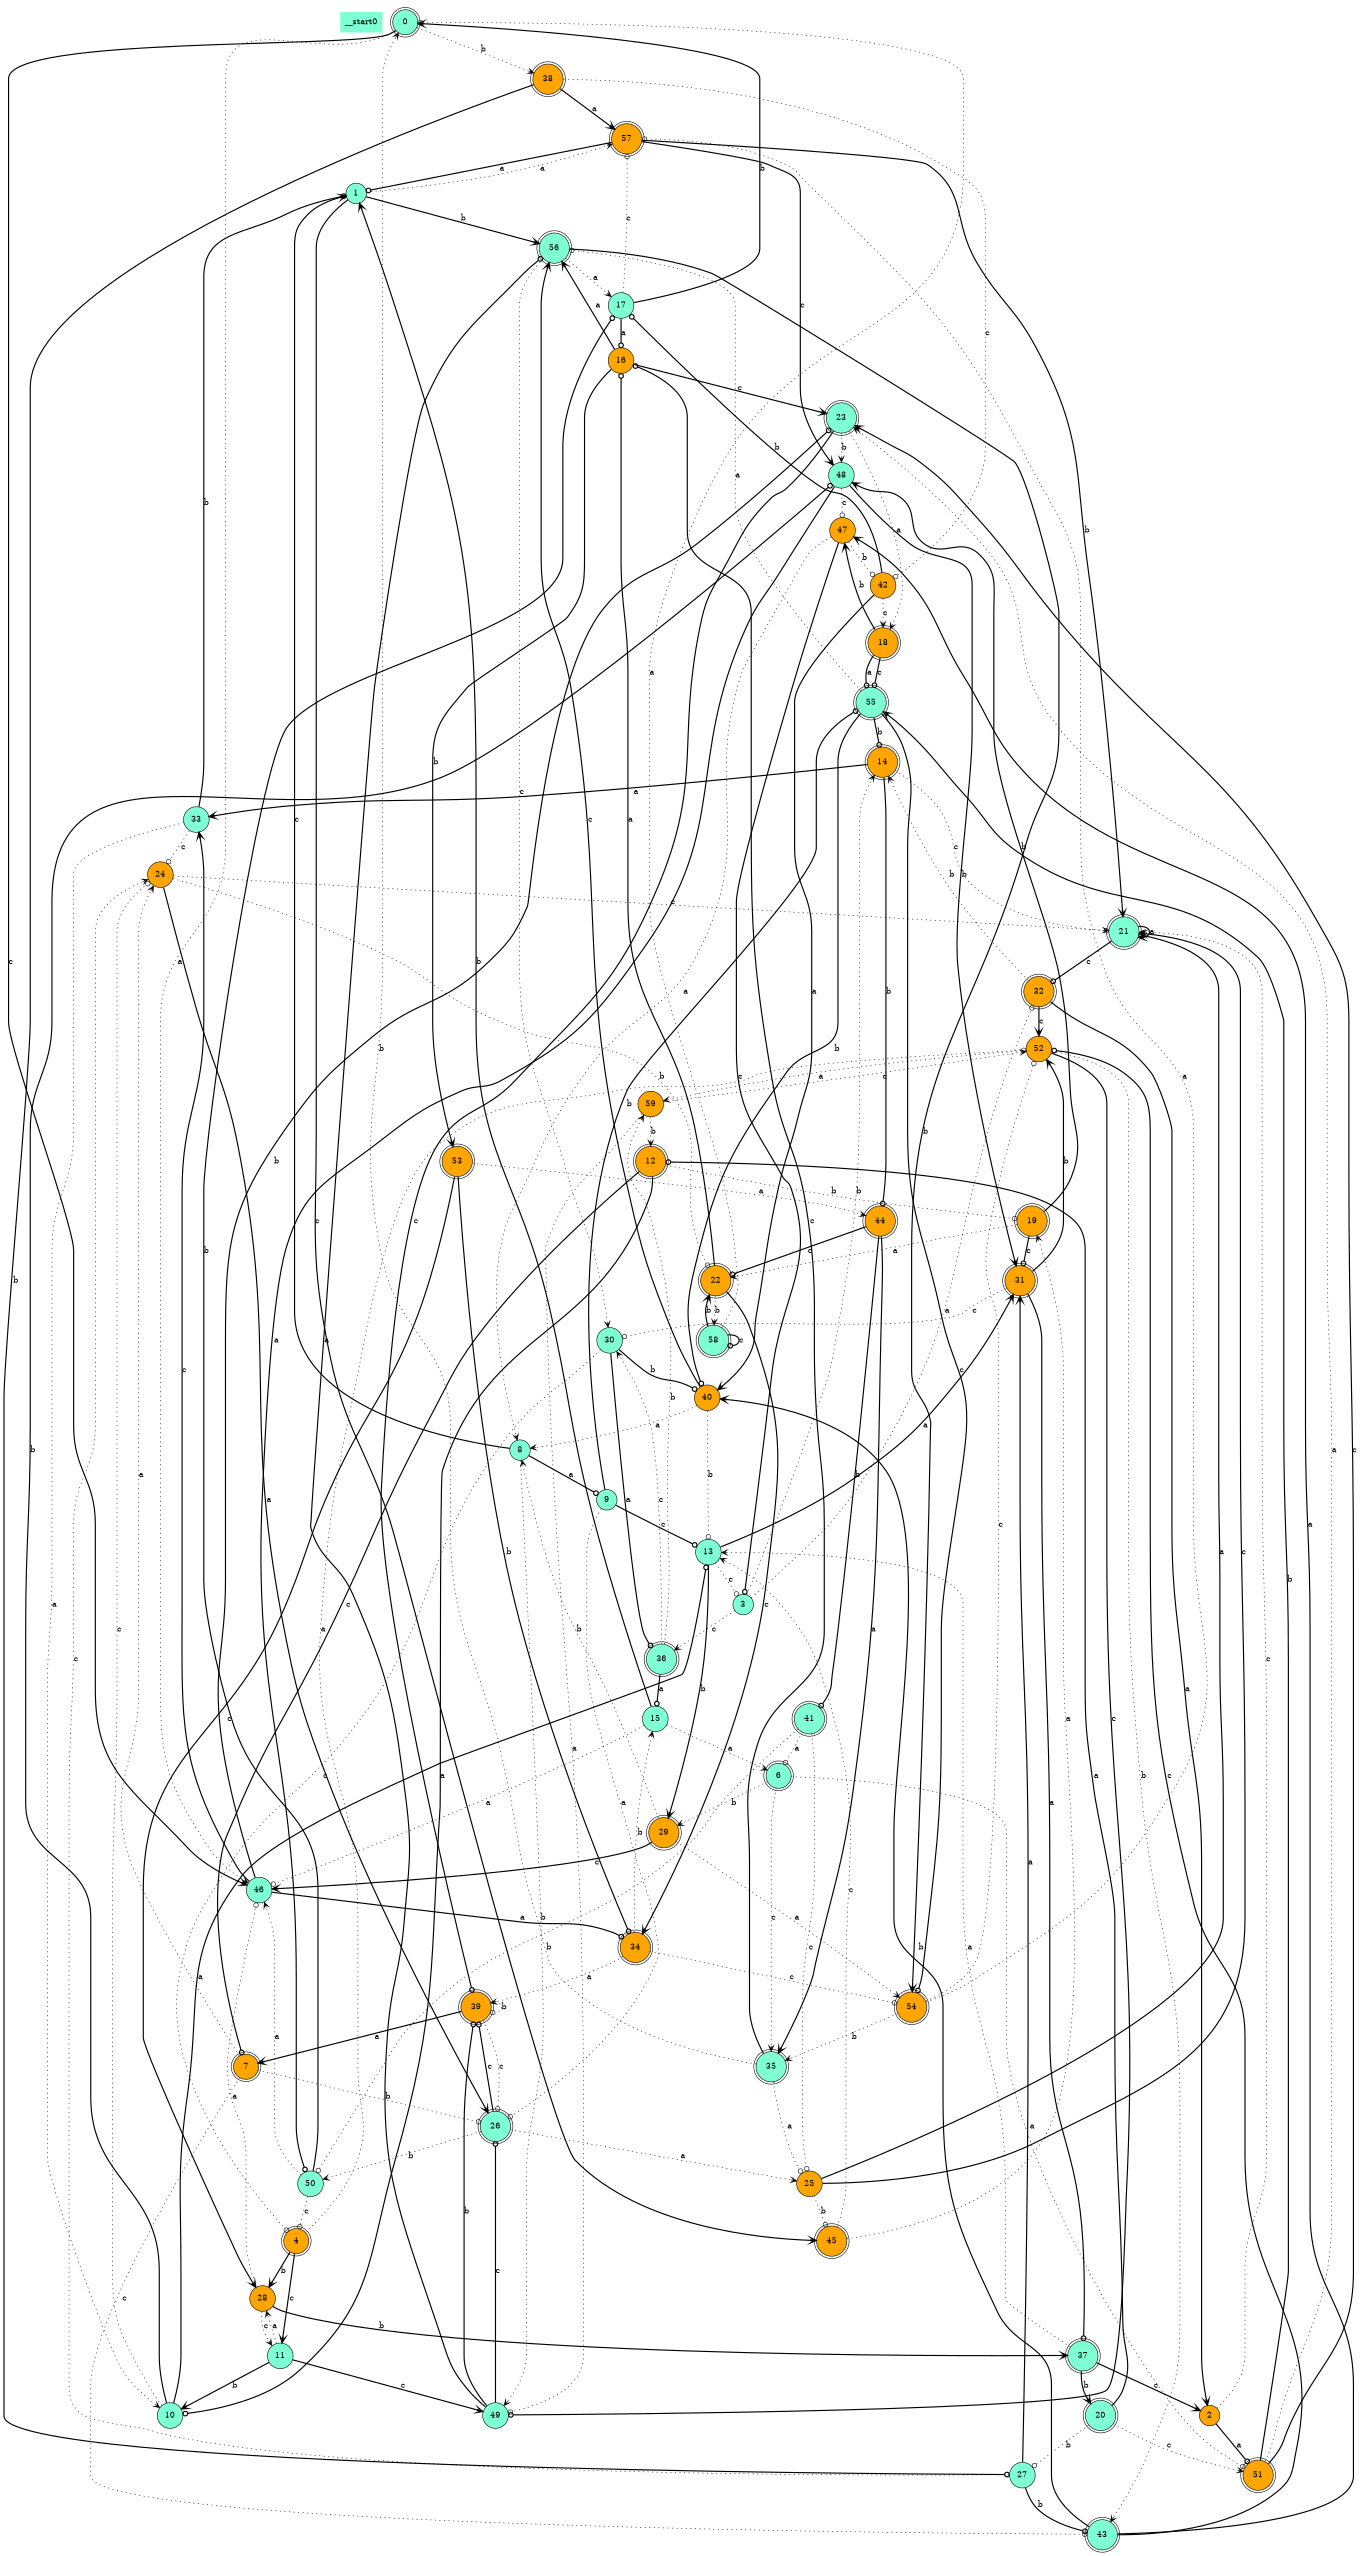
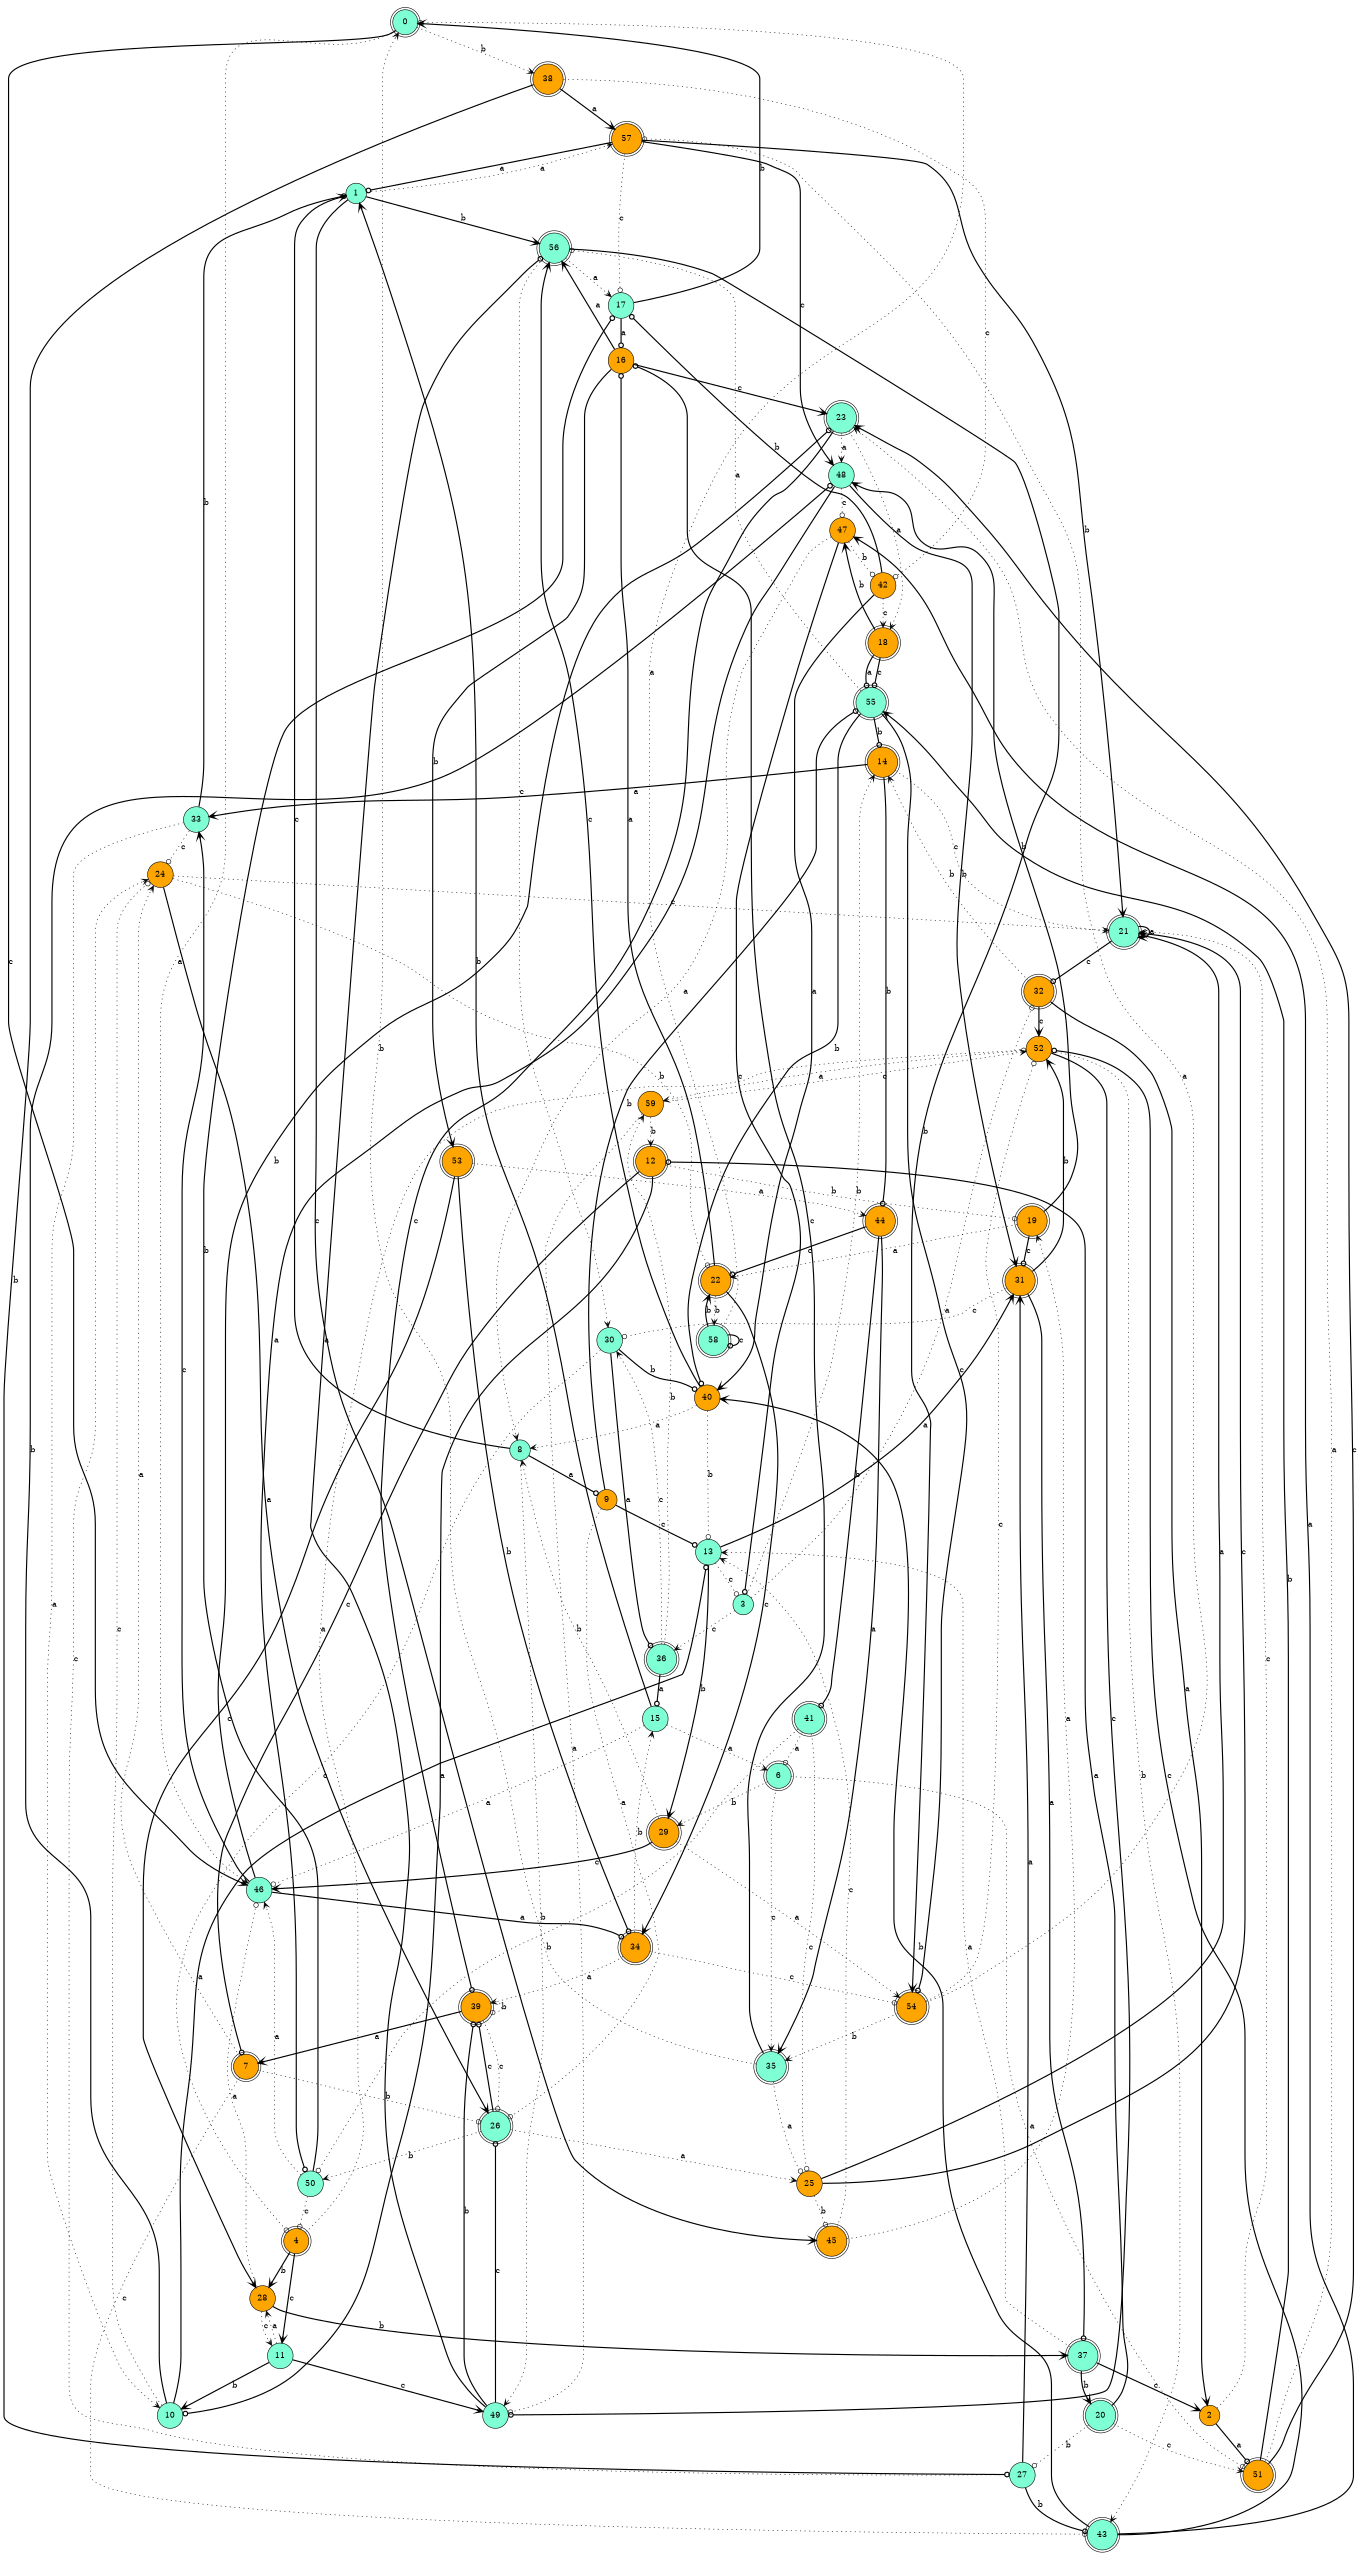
  digraph {
    rankdir=TB
    node [fillcolor=aquamarine shape=doublecircle style="rounded,filled" color=black]
    edge [arrowhead=vee style=bold]
-   __start0 [shape=none style=filled color=""]
    n2 [label=0]
    n3 [fillcolor=orange label=38]
    n4 [label=46 shape=circle style=filled]
    n5 [fillcolor=orange label=57]
    n6 [label=27 shape=circle style=filled]
    n7 [fillcolor=orange label=42 shape=circle style=filled]
    n8 [label=33 shape=circle style=filled]
    n9 [label=23]
    n10 [fillcolor=orange label=34]
    n11 [label=1 shape=circle style=filled]
    n12 [fillcolor=orange label=45]
    n13 [label=56]
    n14 [label=13 shape=circle style=filled]
    n15 [fillcolor=orange label=19]
    n16 [label=17 shape=circle style=filled]
    n17 [fillcolor=orange label=54]
    n18 [label=30 shape=circle style=filled]
    n19 [label=21]
    n20 [label=48 shape=circle style=filled]
    n21 [fillcolor=orange label=2 shape=circle style=filled]
    n22 [fillcolor=orange label=51]
    n23 [fillcolor=orange label=32]
    n24 [fillcolor=orange label=40 shape=circle style=filled]
    n25 [label=8 shape=circle style=filled]
    n26 [label=55]
    n27 [label=3 shape=circle style=filled]
    n28 [fillcolor=orange label=14]
    n29 [label=36]
    n30 [fillcolor=orange label=44]
    n31 [fillcolor=orange label=52 shape=circle style=filled]
    n32 [label=15 shape=circle style=filled]
    n33 [fillcolor=orange label=59 shape=circle style=filled]
    n34 [fillcolor=orange label=4]
    n35 [label=11 shape=circle style=filled]
    n36 [fillcolor=orange label=28 shape=circle style=filled]
    n37 [label=49 shape=circle style=filled]
    n38 [label=10 shape=circle style=filled]
    n39 [label=37]
    n40 [label=43]
-   n41 [label=9 shape=circle style=filled]
+   n41 [fillcolor=orange label=9 shape=circle style=filled]
    n42 [label=26]
    n43 [fillcolor=orange label=25 shape=circle style=filled]
    n44 [fillcolor=orange label=47 shape=circle style=filled]
    n45 [label=6]
    n46 [fillcolor=orange label=29]
    n47 [label=35]
    n48 [fillcolor=orange label=16 shape=circle style=filled]
    n49 [fillcolor=orange label=7]
    n50 [fillcolor=orange label=24 shape=circle style=filled]
    n51 [fillcolor=orange label=22]
    n52 [fillcolor=orange label=39]
    n53 [label=50 shape=circle style=filled]
    n54 [fillcolor=orange label=31]
    n55 [fillcolor=orange label=12]
    n56 [label=41]
    n57 [fillcolor=orange label=53]
    n58 [fillcolor=orange label=18]
    n59 [label=58]
    n60 [label=20]
    n2 -> n3 [label=b style=dotted]
    n2 -> n4 [label=a style=dotted]
    n2 -> n4 [label=c]
    n3 -> n5 [label=a]
    n3 -> n6 [arrowhead=odot label=b]
    n3 -> n7 [arrowhead=odot label=c style=dotted]
    n4 -> n8 [label=c]
    n4 -> n9 [arrowhead=odot label=b]
    n4 -> n10 [arrowhead=odot label=a]
    n5 -> n11 [arrowhead=odot label=a]
    n5 -> n19 [label=b]
    n5 -> n20 [label=c]
    n6 -> n40 [arrowhead=odot label=b]
    n6 -> n50 [label=c style=dotted]
    n6 -> n54 [label=a]
    n7 -> n16 [arrowhead=odot label=b]
    n7 -> n24 [label=a]
    n7 -> n58 [label=c style=dotted]
    n8 -> n11 [arrowhead=odot label=b]
    n8 -> n38 [label=a style=dotted]
    n8 -> n50 [arrowhead=odot label=c style=dotted]
-   n9 -> n20 [label=b style=dotted]
+   n9 -> n20 [label=a style=dotted]
    n9 -> n52 [arrowhead=odot label=c]
    n9 -> n58 [label=a style=dotted]
    n10 -> n17 [arrowhead=odot label=c style=dotted]
    n10 -> n32 [label=b style=dotted]
    n10 -> n52 [label=a style=dotted]
    n11 -> n5 [label=a style=dotted]
    n11 -> n12 [label=c]
    n11 -> n13 [label=b]
    n12 -> n14 [label=c style=dotted]
    n12 -> n15 [label=a style=dotted]
    n13 -> n16 [label=a style=dotted]
    n13 -> n17 [label=b]
    n13 -> n18 [label=c style=dotted]
    n14 -> n27 [arrowhead=odot label=c style=dotted]
    n14 -> n46 [label=b]
    n14 -> n54 [label=a]
    n15 -> n20 [label=b]
    n15 -> n51 [label=a style=dotted]
    n15 -> n54 [arrowhead=odot label=c]
    n16 -> n2 [label=b]
-   n16 -> n5 [arrowhead=odot label=c style=dotted]
+   n5 -> n16 [arrowhead=odot label=c style=dotted]
    n16 -> n48 [arrowhead=odot label=a]
    n17 -> n5 [arrowhead=odot label=a style=dotted]
    n17 -> n31 [arrowhead=odot label=c style=dotted]
    n17 -> n47 [label=b style=dotted]
    n18 -> n24 [arrowhead=odot label=b]
    n18 -> n29 [arrowhead=odot label=a]
    n18 -> n34 [arrowhead=odot label=c style=dotted]
    n19 -> n19 [label=a]
    n19 -> n23 [arrowhead=odot label=c]
    n20 -> n44 [arrowhead=odot label=c style=dotted]
    n20 -> n53 [arrowhead=odot label=a]
    n20 -> n54 [label=b]
    n21 -> n19 [label=c style=dotted]
    n21 -> n22 [arrowhead=odot label=a]
    n22 -> n9 [label=a style=dotted]
    n22 -> n9 [label=c]
    n22 -> n26 [label=b]
    n23 -> n21 [label=a]
    n23 -> n28 [label=b style=dotted]
    n23 -> n31 [label=c]
    n24 -> n13 [label=c]
    n24 -> n14 [arrowhead=odot label=b style=dotted]
    n24 -> n25 [label=a style=dotted]
    n25 -> n11 [label=c]
    n25 -> n37 [label=b style=dotted]
    n25 -> n41 [arrowhead=odot label=a]
    n26 -> n13 [arrowhead=odot label=a style=dotted]
    n26 -> n17 [arrowhead=odot label=c]
    n26 -> n24 [arrowhead=odot label=b]
    n26 -> n28 [arrowhead=odot label=b]
    n27 -> n23 [arrowhead=odot label=a style=dotted]
    n27 -> n28 [label=b style=dotted]
    n27 -> n29 [label=c style=dotted]
    n28 -> n8 [label=a]
    n28 -> n19 [arrowhead=odot label=c style=dotted]
    n28 -> n30 [arrowhead=odot label=b]
    n29 -> n18 [label=c style=dotted]
    n29 -> n32 [arrowhead=odot label=a]
    n29 -> n33 [label=b style=dotted]
    n30 -> n47 [label=a]
    n30 -> n51 [arrowhead=odot label=c]
    n30 -> n56 [arrowhead=odot label=b]
    n31 -> n33 [label=a style=dotted]
    n31 -> n37 [arrowhead=odot label=c]
    n31 -> n40 [label=b style=dotted]
    n32 -> n4 [arrowhead=odot label=a style=dotted]
    n32 -> n11 [label=b]
    n32 -> n45 [label=a style=dotted]
    n33 -> n31 [label=c style=dotted]
    n33 -> n37 [arrowhead=odot label=a style=dotted]
    n33 -> n55 [label=b style=dotted]
    n34 -> n31 [arrowhead=odot label=a style=dotted]
    n34 -> n35 [label=c]
    n34 -> n36 [label=b]
    n35 -> n36 [label=a style=dotted]
    n35 -> n37 [label=c]
    n35 -> n38 [label=b]
    n36 -> n4 [arrowhead=odot label=a style=dotted]
    n36 -> n35 [label=c style=dotted]
    n36 -> n39 [label=b]
    n37 -> n13 [arrowhead=odot label=a]
    n37 -> n42 [arrowhead=odot label=c]
    n37 -> n52 [arrowhead=odot label=b]
    n38 -> n14 [arrowhead=odot label=a]
    n38 -> n20 [arrowhead=odot label=b]
    n38 -> n50 [arrowhead=odot label=c style=dotted]
    n39 -> n14 [label=a style=dotted]
    n39 -> n21 [label=c]
    n39 -> n60 [label=b]
    n40 -> n24 [label=b]
    n40 -> n31 [arrowhead=odot label=c]
    n40 -> n44 [label=a]
    n41 -> n14 [arrowhead=odot label=c]
    n41 -> n26 [arrowhead=odot label=b]
    n41 -> n42 [arrowhead=odot label=a style=dotted]
    n42 -> n43 [label=a style=dotted]
    n42 -> n52 [arrowhead=odot label=c]
    n42 -> n53 [label=b style=dotted]
    n43 -> n12 [arrowhead=odot label=b style=dotted]
    n43 -> n19 [arrowhead=odot label=a]
    n43 -> n19 [label=c]
    n44 -> n7 [arrowhead=odot label=b style=dotted]
    n44 -> n25 [label=a style=dotted]
    n44 -> n27 [arrowhead=odot label=c]
    n45 -> n22 [arrowhead=odot label=a style=dotted]
    n45 -> n46 [label=b style=dotted]
    n45 -> n47 [label=c style=dotted]
    n46 -> n4 [label=c]
    n46 -> n17 [label=a style=dotted]
    n46 -> n25 [label=b style=dotted]
    n47 -> n2 [label=b style=dotted]
    n47 -> n43 [arrowhead=odot label=a style=dotted]
    n47 -> n48 [arrowhead=odot label=c]
    n48 -> n9 [label=c]
    n48 -> n13 [label=a]
    n48 -> n57 [label=b]
    n49 -> n40 [arrowhead=odot label=c style=dotted]
    n49 -> n42 [arrowhead=odot label=b style=dotted]
    n49 -> n50 [label=a style=dotted]
    n50 -> n19 [label=c style=dotted]
    n50 -> n42 [label=a]
    n50 -> n51 [arrowhead=odot label=b style=dotted]
    n51 -> n10 [label=c]
    n51 -> n48 [arrowhead=odot label=a]
    n51 -> n59 [label=b style=dotted]
    n52 -> n42 [arrowhead=odot label=c style=dotted]
    n52 -> n49 [label=a]
    n52 -> n52 [arrowhead=odot label=b style=dotted]
    n53 -> n4 [label=a style=dotted]
    n53 -> n16 [arrowhead=odot label=b]
    n53 -> n34 [arrowhead=odot label=c style=dotted]
    n54 -> n18 [arrowhead=odot label=c style=dotted]
    n54 -> n31 [label=b]
    n54 -> n39 [arrowhead=odot label=a]
    n55 -> n15 [arrowhead=odot label=b style=dotted]
    n55 -> n38 [arrowhead=odot label=a]
    n55 -> n49 [arrowhead=odot label=c]
    n56 -> n43 [arrowhead=odot label=c style=dotted]
    n56 -> n45 [arrowhead=odot label=a style=dotted]
    n56 -> n53 [arrowhead=odot label=b style=dotted]
    n57 -> n10 [arrowhead=odot label=b]
    n57 -> n30 [label=a style=dotted]
    n57 -> n36 [label=c]
    n58 -> n26 [arrowhead=odot label=a]
    n58 -> n26 [arrowhead=odot label=c]
    n58 -> n44 [label=b]
    n59 -> n2 [arrowhead=odot label=a style=dotted]
    n59 -> n51 [label=b]
    n59 -> n59 [arrowhead=odot label=c]
    n60 -> n6 [arrowhead=odot label=b style=dotted]
    n60 -> n22 [label=c style=dotted]
    n60 -> n55 [arrowhead=odot label=a]
  }
